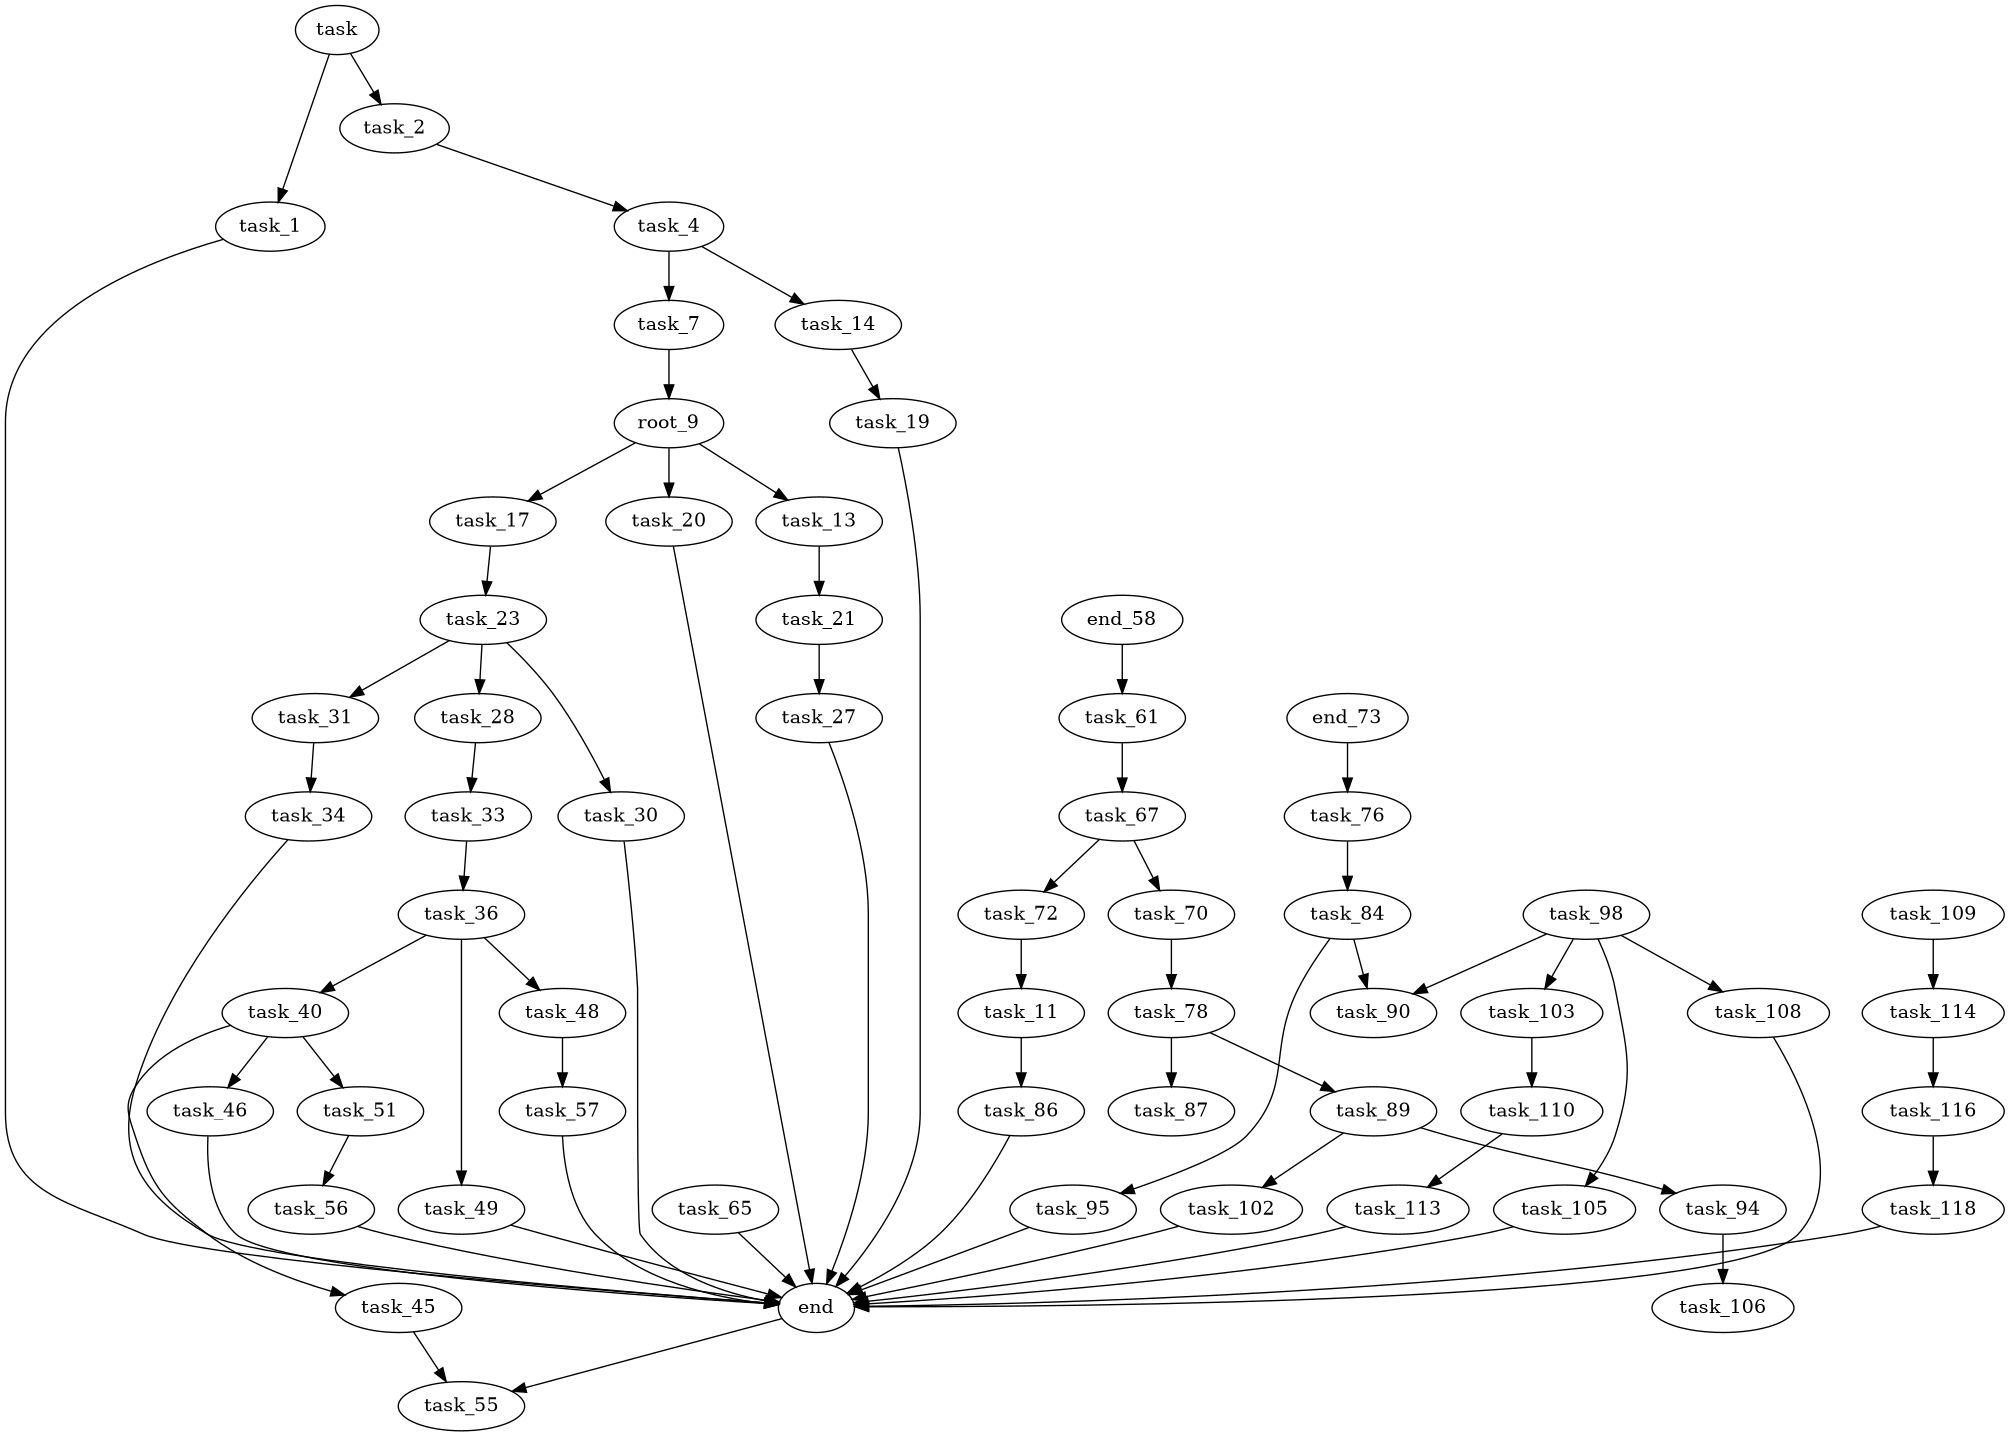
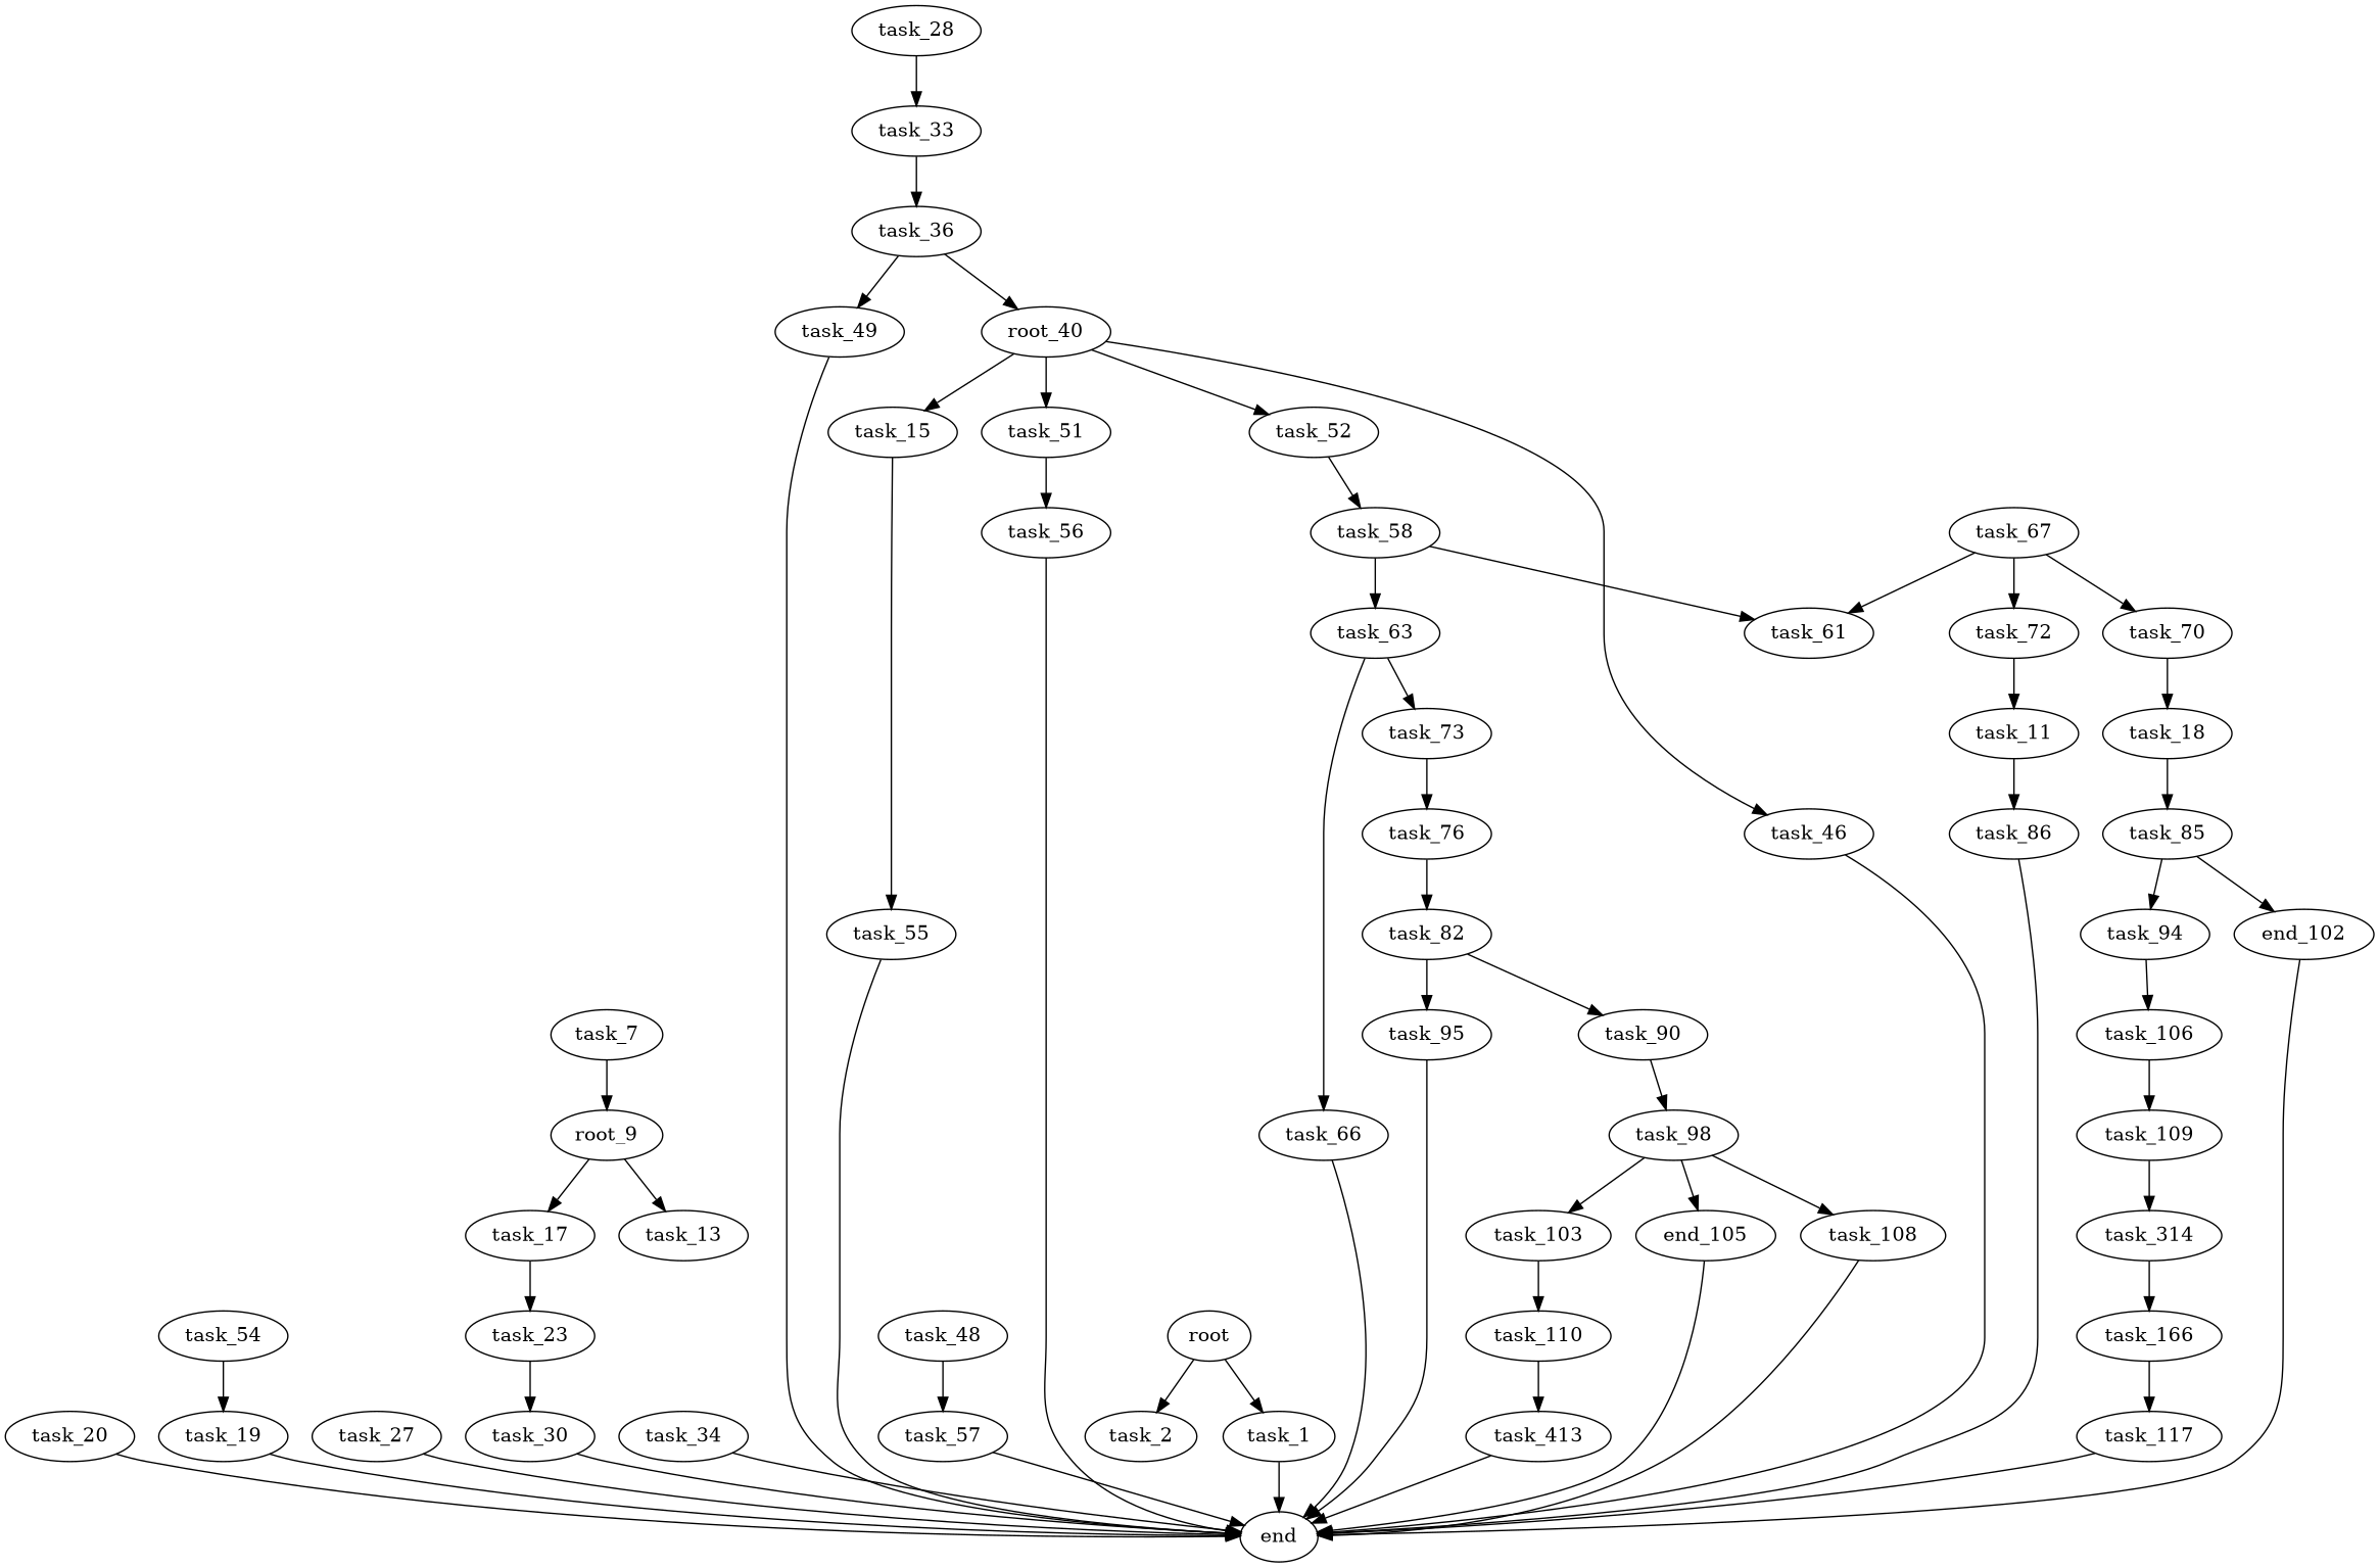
  digraph {
-   root [label=task]
+   root
    task_1
    task_2
    end
-   task_4
    task_7
-   task_14
+   task_14 [label=task_54]
    n8 [label=root_9]
    task_19
    task_13
    task_17
    task_20
-   task_21
    task_23
    task_27
    task_28
    task_30
-   task_31
    task_33
    task_34
    task_36
-   task_40
+   task_40 [label=root_40]
    task_48
    task_49
-   task_45
+   task_45 [label=task_15]
    task_46
    task_51
+   task_52
    task_57
    task_55
    task_56
-   task_58 [label=end_58]
+   task_58
    task_61
+   task_63
    task_67
-   task_66 [label=task_65]
-   task_73 [label=end_73]
+   task_66
+   task_73
    task_70
    task_72
    task_76
-   task_78
+   task_78 [label=task_18]
    n42 [label=task_11]
-   task_87
-   task_89
+   task_89 [label=task_85]
    task_86
-   task_82 [label=task_84]
+   task_82
    task_90
    task_95
    task_94
-   task_102
+   task_102 [label=end_102]
    task_98
    task_106
    task_103
-   task_105
+   task_105 [label=end_105]
    task_108
    task_109
    task_110
-   task_113
-   task_114
-   task_116
-   task_118
+   task_113 [label=task_413]
+   task_114 [label=task_314]
+   task_116 [label=task_166]
+   task_118 [label=task_117]
    root -> task_1
    root -> task_2
    task_1 -> end
-   task_2 -> task_4
-   task_4 -> task_7
-   task_4 -> task_14
    task_7 -> n8
    task_14 -> task_19
    n8 -> task_13
    n8 -> task_17
-   n8 -> task_20
    task_19 -> end
-   task_13 -> task_21
    task_17 -> task_23
    task_20 -> end
-   task_21 -> task_27
-   task_23 -> task_28
    task_23 -> task_30
-   task_23 -> task_31
    task_27 -> end
    task_28 -> task_33
    task_30 -> end
-   task_31 -> task_34
    task_33 -> task_36
    task_34 -> end
    task_36 -> task_40
-   task_36 -> task_48
    task_36 -> task_49
    task_40 -> task_45
    task_40 -> task_46
    task_40 -> task_51
+   task_40 -> task_52
    task_48 -> task_57
    task_49 -> end
    task_45 -> task_55
    task_46 -> end
    task_51 -> task_56
+   task_52 -> task_58
    task_57 -> end
-   end -> task_55
+   task_55 -> end
    task_56 -> end
    task_58 -> task_61
-   task_61 -> task_67
+   task_58 -> task_63
+   task_67 -> task_61
+   task_63 -> task_66
+   task_63 -> task_73
    task_67 -> task_70
    task_67 -> task_72
    task_66 -> end
    task_73 -> task_76
    task_70 -> task_78
    task_72 -> n42
    task_76 -> task_82
-   task_78 -> task_87
    task_78 -> task_89
    n42 -> task_86
    task_89 -> task_94
    task_89 -> task_102
    task_86 -> end
    task_82 -> task_90
    task_82 -> task_95
-   task_98 -> task_90
+   task_90 -> task_98
    task_95 -> end
    task_94 -> task_106
    task_102 -> end
    task_98 -> task_103
    task_98 -> task_105
    task_98 -> task_108
+   task_106 -> task_109
    task_103 -> task_110
    task_105 -> end
    task_108 -> end
    task_109 -> task_114
    task_110 -> task_113
    task_113 -> end
    task_114 -> task_116
    task_116 -> task_118
    task_118 -> end
  }
